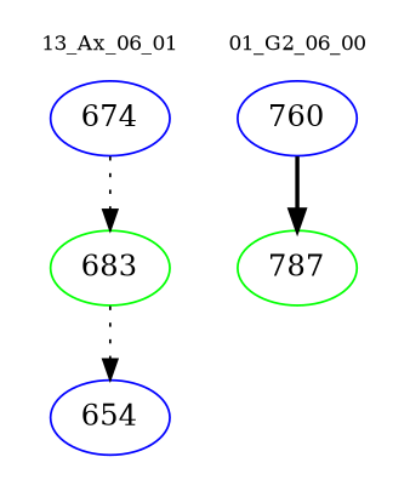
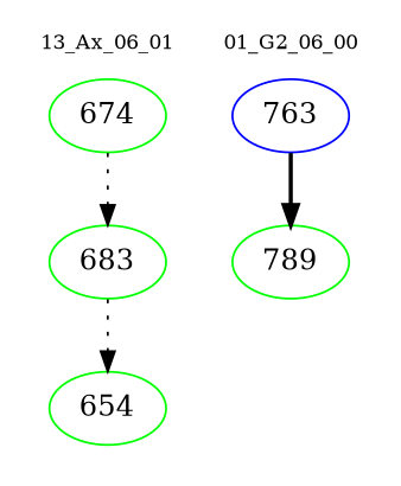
  digraph {
    node [color=green]
    edge [color=black style=dotted]
-   n1 [color=blue label=674]
-   n2 [color=blue label=654]
+   n1 [label=674]
+   n2 [label=654]
    n3 [label=683]
-   n4 [color=blue label=760]
-   n5 [label=787]
+   n4 [color=blue label=763]
+   n5 [label=789]
    subgraph cluster_1 {
      color=white
      fontsize=10
      label="13_Ax_06_01"
      n1
      n2
      n3
    }
    subgraph cluster_2 {
      color=white
      fontsize=10
      label="01_G2_06_00"
      n4
      n5
    }
    n1 -> n3
    n3 -> n2
    n4 -> n5 [style=bold]
  }
